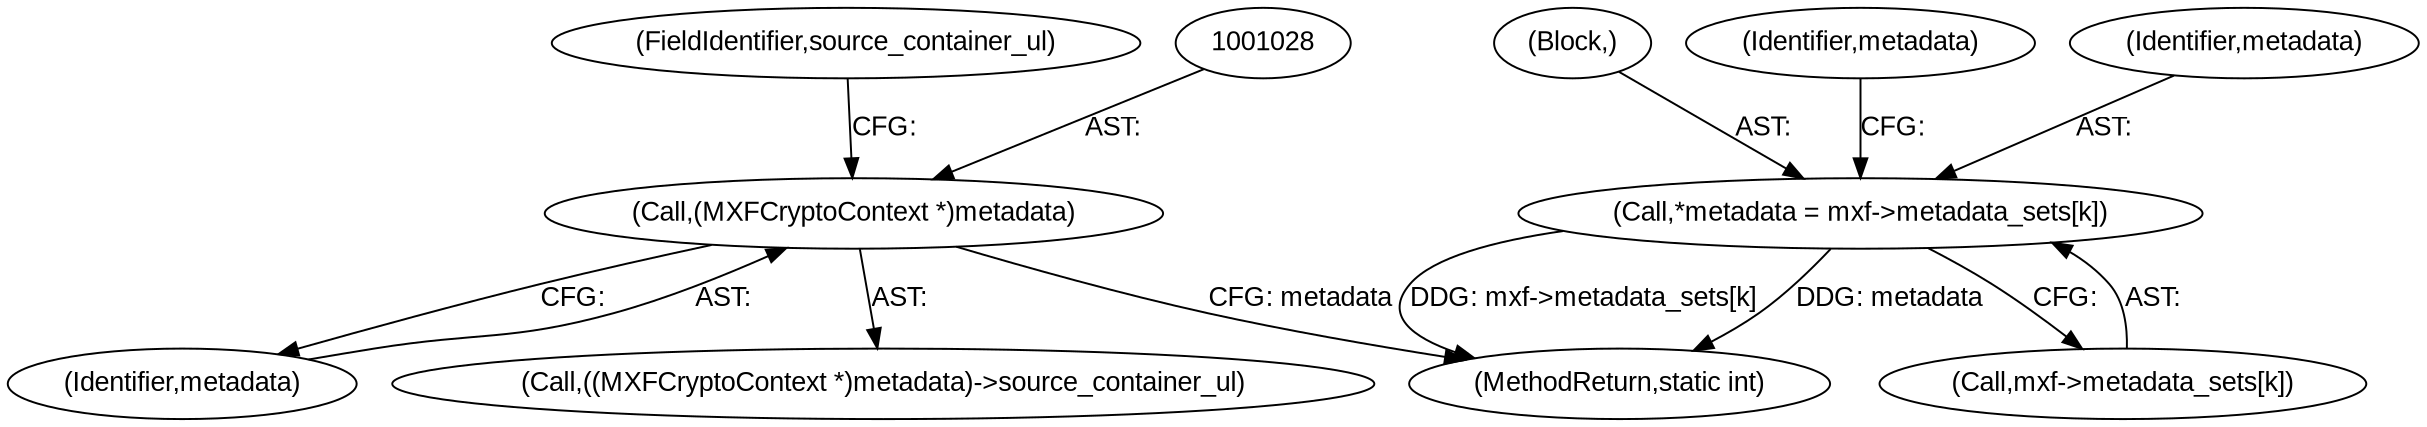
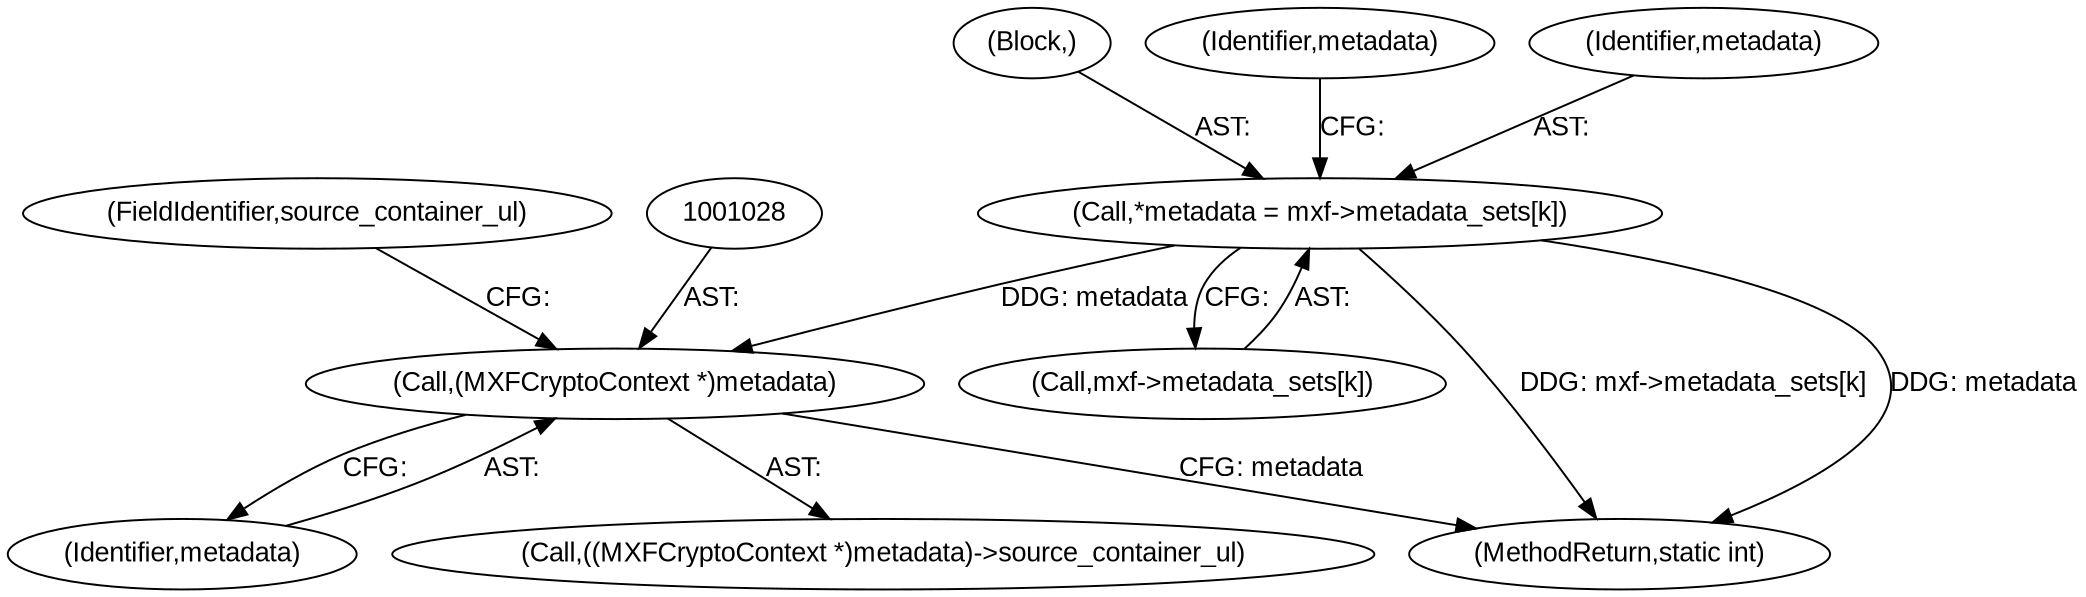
  digraph {
    fontname="Liberation Sans"
    node [fontname="Liberation Sans"]
    edge [fontname="Liberation Sans"]
    n1 [label="(Call,*metadata = mxf->metadata_sets[k])"]
    n2 [label="(Call,(MXFCryptoContext *)metadata)"]
    n3 [label="(Call,mxf->metadata_sets[k])"]
    n4 [label="(MethodReturn,static int)"]
    n5 [label="(Identifier,metadata)"]
    n6 [label="(Call,((MXFCryptoContext *)metadata)->source_container_ul)"]
    n7 [label="(Block,)"]
    n8 [label="(Identifier,metadata)"]
    n9 [label="(FieldIdentifier,source_container_ul)"]
    n10 [label="(Identifier,metadata)"]
    1001028
+   n1 -> n2 [label="DDG: metadata"]
    n1 -> n3 [label="CFG: "]
    n1 -> n4 [label="DDG: mxf->metadata_sets[k]"]
    n1 -> n4 [label="DDG: metadata"]
    n2 -> n4 [label="CFG: metadata"]
    n2 -> n5 [label="CFG: "]
    n2 -> n6 [label="AST: "]
    n3 -> n1 [label="AST: "]
    n5 -> n2 [label="AST: "]
    n7 -> n1 [label="AST: "]
    n8 -> n1 [label="CFG: "]
    n9 -> n2 [label="CFG: "]
    n10 -> n1 [label="AST: "]
    1001028 -> n2 [label="AST: "]
  }
